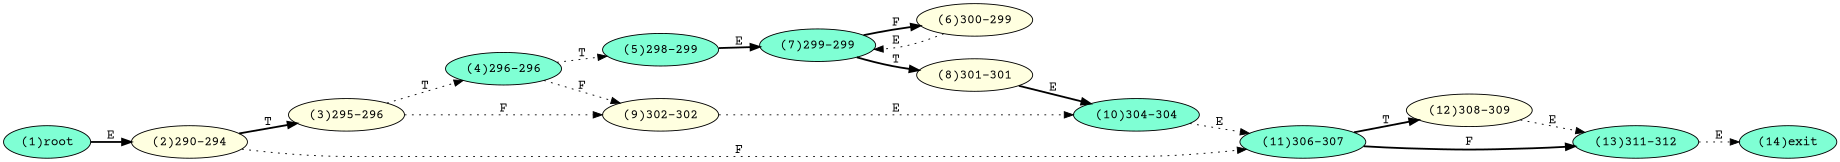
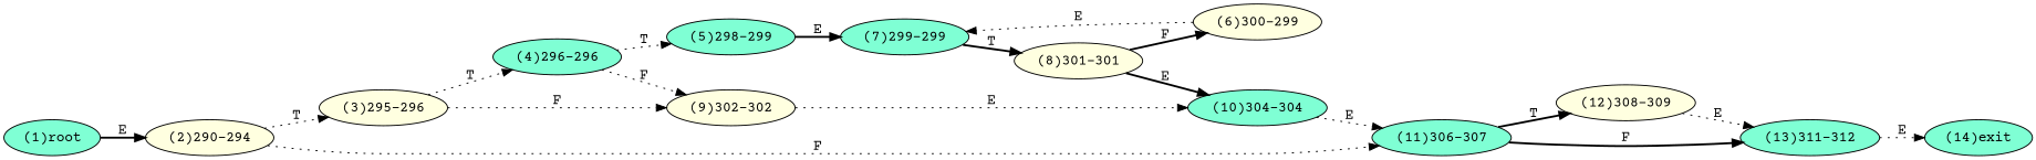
  digraph {
    fontname="Courier Prime"
    rankdir=LR
    node [fillcolor=aquamarine fontname="Courier Prime" style=filled]
    edge [fontname="Courier Prime" style=dotted]
    n1 [label="(1)root"]
    n2 [fillcolor=lightyellow label="(2)290-294"]
    n3 [fillcolor=lightyellow label="(3)295-296"]
    n4 [label="(11)306-307"]
    n5 [label="(4)296-296"]
    n6 [fillcolor=lightyellow label="(9)302-302"]
    n7 [fillcolor=lightyellow label="(12)308-309"]
    n8 [label="(13)311-312"]
    n9 [label="(5)298-299"]
    n10 [label="(10)304-304"]
    n11 [label="(7)299-299"]
    n12 [fillcolor=lightyellow label="(6)300-299"]
    n13 [fillcolor=lightyellow label="(8)301-301"]
    n14 [label="(14)exit"]
    n1 -> n2 [label=E style=bold]
-   n2 -> n3 [label=T style=bold]
+   n2 -> n3 [label=T]
    n2 -> n4 [label=F]
    n3 -> n5 [label=T]
    n3 -> n6 [label=F]
    n4 -> n7 [label=T style=bold]
    n4 -> n8 [label=F style=bold]
    n5 -> n6 [label=F]
    n5 -> n9 [label=T]
    n6 -> n10 [label=E]
    n7 -> n8 [label=E]
    n8 -> n14 [label=E]
    n9 -> n11 [label=E style=bold]
    n10 -> n4 [label=E]
-   n11 -> n12 [label=F style=bold]
+   n13 -> n12 [label=F style=bold]
    n11 -> n13 [label=T style=bold]
    n12 -> n11 [label=E]
    n13 -> n10 [label=E style=bold]
  }
